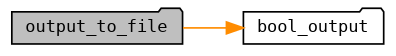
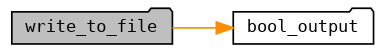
  digraph {
    rankdir=LR
    fontname="DejaVu Sans Mono"
    node [color=black fontname="DejaVu Sans Mono" fontsize=10 shape=folder style=filled]
-   n1 [fillcolor=grey75 fontcolor=black height=0.2 label=output_to_file width=0.4]
+   n1 [fillcolor=grey75 fontcolor=black height=0.2 label=write_to_file width=0.4]
    n2 [fillcolor=white height=0.2 label=bool_output width=0.4]
    n1 -> n2 [color=darkorange fontname="DejaVu Sans Mono" fontsize=10 labelfontname=Helvetica labelfontsize=10 style=solid]
  }
